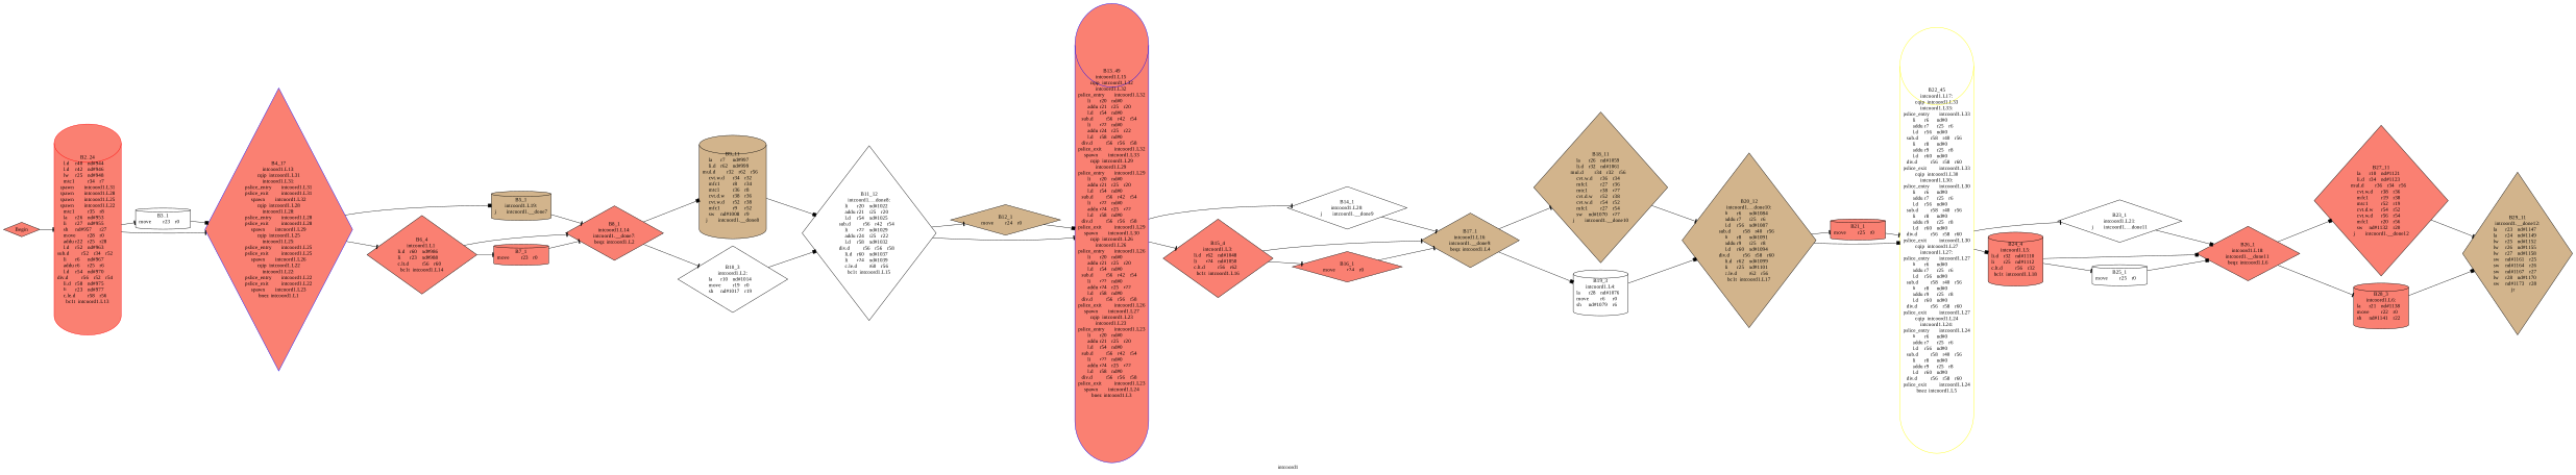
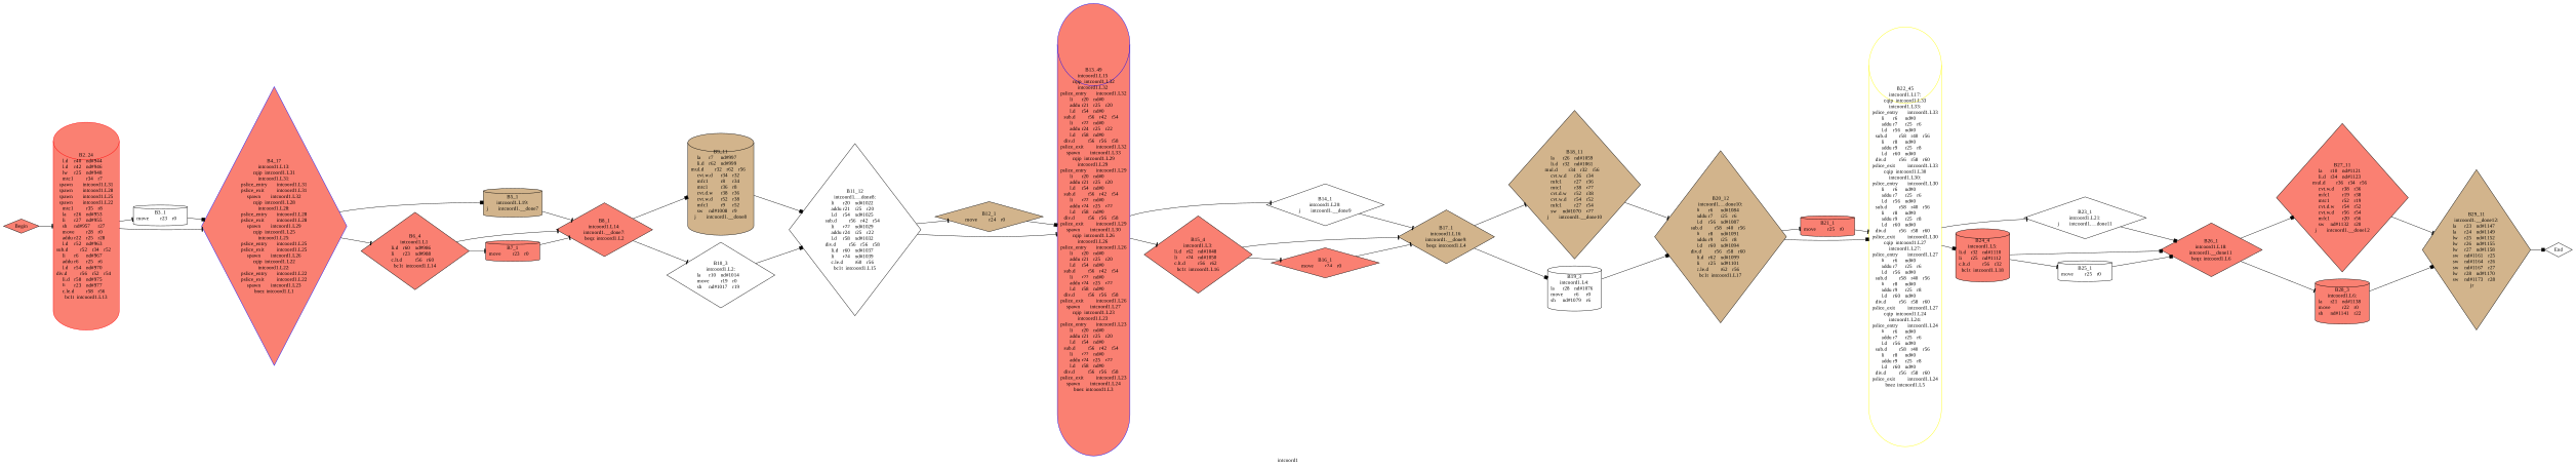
  digraph {
    color=purple
    label=intcoord1
    style=dashed
    rankdir=LR
    fontname="Liberation Serif"
    node [style=filled fillcolor=salmon shape=diamond fontname="Liberation Serif"]
    edge [arrowhead=tee fontname="Liberation Serif"]
    n1 [label=Begin]
    n2 [color=red label="B2_24\nl.d	r40	nd#944	\nl.d	r42	nd#946	\nlw	r25	nd#948	\nmtc1	r34	r7	\nspawn	intcoord1.L31\nspawn	intcoord1.L28\nspawn	intcoord1.L25\nspawn	intcoord1.L22\nmtc1	r35	r8	\nla	r26	nd#953	\nli	r27	nd#955	\nsh	nd#957	r27	\nmove	r28	r0	\naddu	r22	r25	r28	\nl.d	r52	nd#963	\nsub.d	r52	r34	r52	\nli	r6	nd#967	\naddu	r6	r25	r6	\nl.d	r54	nd#970	\ndiv.d	r56	r52	r54	\nli.d	r58	nd#975	\nli	r23	nd#977	\nc.le.d	r58	r56	\nbc1t	intcoord1.L13\n" shape=cylinder]
    n3 [label="B3_1\nmove	r23	r0	\n" fillcolor=white shape=cylinder]
    n4 [color=blue label="B4_17\nintcoord1.L13:\ncqip	intcoord1.L31\nintcoord1.L31:\npslice_entry	intcoord1.L31\npslice_exit	intcoord1.L31\nspawn	intcoord1.L32\ncqip	intcoord1.L28\nintcoord1.L28:\npslice_entry	intcoord1.L28\npslice_exit	intcoord1.L28\nspawn	intcoord1.L29\ncqip	intcoord1.L25\nintcoord1.L25:\npslice_entry	intcoord1.L25\npslice_exit	intcoord1.L25\nspawn	intcoord1.L26\ncqip	intcoord1.L22\nintcoord1.L22:\npslice_entry	intcoord1.L22\npslice_exit	intcoord1.L22\nspawn	intcoord1.L23\nbnez	intcoord1.L1\n"]
+   n5 [label=End fillcolor=white]
    n6 [label="B5_1\nintcoord1.L19:\nj	intcoord1.__done7\n" fillcolor=tan shape=cylinder]
    n7 [label="B6_4\nintcoord1.L1:\nli.d	r60	nd#986	\nli	r23	nd#988	\nc.lt.d	r56	r60	\nbc1t	intcoord1.L14\n"]
    n8 [label="B8_1\nintcoord1.L14:\nintcoord1.__done7:\nbeqz	intcoord1.L2\n"]
    n9 [label="B7_1\nmove	r23	r0	\n" shape=cylinder]
    n10 [label="B9_11\nla	r7	nd#997	\nli.d	r62	nd#999	\nmul.d	r32	r62	r56	\ncvt.w.d	r34	r32	\nmfc1	r8	r34	\nmtc1	r36	r8	\ncvt.d.w	r38	r36	\ncvt.w.d	r52	r38	\nmfc1	r9	r52	\nsw	nd#1008	r9	\nj	intcoord1.__done8\n" fillcolor=tan shape=cylinder]
    n11 [label="B10_3\nintcoord1.L2:\nla	r10	nd#1014	\nmove	r19	r0	\nsh	nd#1017	r19	\n" fillcolor=white]
    n12 [label="B11_12\nintcoord1.__done8:\nli	r20	nd#1022	\naddu	r21	r25	r20	\nl.d	r54	nd#1025	\nsub.d	r56	r42	r54	\nli	r22	nd#1029	\naddu	r24	r25	r22	\nl.d	r58	nd#1032	\ndiv.d	r56	r56	r58	\nli.d	r60	nd#1037	\nli	r24	nd#1039	\nc.le.d	r60	r56	\nbc1t	intcoord1.L15\n" fillcolor=white]
    n13 [label="B12_1\nmove	r24	r0	\n" fillcolor=tan]
    n14 [color=blue label="B13_49\nintcoord1.L15:\ncqip	intcoord1.L32\nintcoord1.L32:\npslice_entry	intcoord1.L32\nli	r20	nd#0	\naddu	r21	r25	r20	\nl.d	r54	nd#0	\nsub.d	r56	r42	r54	\nli	r22	nd#0	\naddu	r24	r25	r22	\nl.d	r58	nd#0	\ndiv.d	r56	r56	r58	\npslice_exit	intcoord1.L32\nspawn	intcoord1.L33\ncqip	intcoord1.L29\nintcoord1.L29:\npslice_entry	intcoord1.L29\nli	r20	nd#0	\naddu	r21	r25	r20	\nl.d	r54	nd#0	\nsub.d	r56	r42	r54	\nli	r22	nd#0	\naddu	r24	r25	r22	\nl.d	r58	nd#0	\ndiv.d	r56	r56	r58	\npslice_exit	intcoord1.L29\nspawn	intcoord1.L30\ncqip	intcoord1.L26\nintcoord1.L26:\npslice_entry	intcoord1.L26\nli	r20	nd#0	\naddu	r21	r25	r20	\nl.d	r54	nd#0	\nsub.d	r56	r42	r54	\nli	r22	nd#0	\naddu	r24	r25	r22	\nl.d	r58	nd#0	\ndiv.d	r56	r56	r58	\npslice_exit	intcoord1.L26\nspawn	intcoord1.L27\ncqip	intcoord1.L23\nintcoord1.L23:\npslice_entry	intcoord1.L23\nli	r20	nd#0	\naddu	r21	r25	r20	\nl.d	r54	nd#0	\nsub.d	r56	r42	r54	\nli	r22	nd#0	\naddu	r24	r25	r22	\nl.d	r58	nd#0	\ndiv.d	r56	r56	r58	\npslice_exit	intcoord1.L23\nspawn	intcoord1.L24\nbnez	intcoord1.L3\n" shape=cylinder]
    n15 [label="B14_1\nintcoord1.L20:\nj	intcoord1.__done9\n" fillcolor=white]
    n16 [label="B15_4\nintcoord1.L3:\nli.d	r62	nd#1048	\nli	r24	nd#1050	\nc.lt.d	r56	r62	\nbc1t	intcoord1.L16\n"]
    n17 [label="B17_1\nintcoord1.L16:\nintcoord1.__done9:\nbeqz	intcoord1.L4\n" fillcolor=tan]
    n18 [label="B16_1\nmove	r24	r0	\n"]
    n19 [label="B18_11\nla	r26	nd#1059	\nli.d	r32	nd#1061	\nmul.d	r34	r32	r56	\ncvt.w.d	r36	r34	\nmfc1	r27	r36	\nmtc1	r38	r27	\ncvt.d.w	r52	r38	\ncvt.w.d	r54	r52	\nmfc1	r27	r54	\nsw	nd#1070	r27	\nj	intcoord1.__done10\n" fillcolor=tan]
    n20 [label="B19_3\nintcoord1.L4:\nla	r28	nd#1076	\nmove	r6	r0	\nsh	nd#1079	r6	\n" fillcolor=white shape=cylinder]
    n21 [label="B20_12\nintcoord1.__done10:\nli	r6	nd#1084	\naddu	r7	r25	r6	\nl.d	r56	nd#1087	\nsub.d	r58	r40	r56	\nli	r8	nd#1091	\naddu	r9	r25	r8	\nl.d	r60	nd#1094	\ndiv.d	r56	r58	r60	\nli.d	r62	nd#1099	\nli	r25	nd#1101	\nc.le.d	r62	r56	\nbc1t	intcoord1.L17\n" fillcolor=tan]
    n22 [label="B21_1\nmove	r25	r0	\n" shape=cylinder]
    n23 [color=yellow label="B22_45\nintcoord1.L17:\ncqip	intcoord1.L33\nintcoord1.L33:\npslice_entry	intcoord1.L33\nli	r6	nd#0	\naddu	r7	r25	r6	\nl.d	r56	nd#0	\nsub.d	r58	r40	r56	\nli	r8	nd#0	\naddu	r9	r25	r8	\nl.d	r60	nd#0	\ndiv.d	r56	r58	r60	\npslice_exit	intcoord1.L33\ncqip	intcoord1.L30\nintcoord1.L30:\npslice_entry	intcoord1.L30\nli	r6	nd#0	\naddu	r7	r25	r6	\nl.d	r56	nd#0	\nsub.d	r58	r40	r56	\nli	r8	nd#0	\naddu	r9	r25	r8	\nl.d	r60	nd#0	\ndiv.d	r56	r58	r60	\npslice_exit	intcoord1.L30\ncqip	intcoord1.L27\nintcoord1.L27:\npslice_entry	intcoord1.L27\nli	r6	nd#0	\naddu	r7	r25	r6	\nl.d	r56	nd#0	\nsub.d	r58	r40	r56	\nli	r8	nd#0	\naddu	r9	r25	r8	\nl.d	r60	nd#0	\ndiv.d	r56	r58	r60	\npslice_exit	intcoord1.L27\ncqip	intcoord1.L24\nintcoord1.L24:\npslice_entry	intcoord1.L24\nli	r6	nd#0	\naddu	r7	r25	r6	\nl.d	r56	nd#0	\nsub.d	r58	r40	r56	\nli	r8	nd#0	\naddu	r9	r25	r8	\nl.d	r60	nd#0	\ndiv.d	r56	r58	r60	\npslice_exit	intcoord1.L24\nbnez	intcoord1.L5\n" shape=cylinder fillcolor=white]
    n24 [label="B23_1\nintcoord1.L21:\nj	intcoord1.__done11\n" fillcolor=white]
    n25 [label="B24_4\nintcoord1.L5:\nli.d	r32	nd#1110	\nli	r25	nd#1112	\nc.lt.d	r56	r32	\nbc1t	intcoord1.L18\n" shape=cylinder]
    n26 [label="B26_1\nintcoord1.L18:\nintcoord1.__done11:\nbeqz	intcoord1.L6\n"]
    n27 [label="B25_1\nmove	r25	r0	\n" fillcolor=white shape=cylinder]
    n28 [label="B27_11\nla	r10	nd#1121	\nli.d	r34	nd#1123	\nmul.d	r36	r34	r56	\ncvt.w.d	r38	r36	\nmfc1	r19	r38	\nmtc1	r52	r19	\ncvt.d.w	r54	r52	\ncvt.w.d	r56	r54	\nmfc1	r20	r56	\nsw	nd#1132	r20	\nj	intcoord1.__done12\n"]
    n29 [label="B28_3\nintcoord1.L6:\nla	r21	nd#1138	\nmove	r22	r0	\nsh	nd#1141	r22	\n" shape=cylinder]
    n30 [label="B29_11\nintcoord1.__done12:\nla	r23	nd#1147	\nla	r24	nd#1149	\nlw	r25	nd#1152	\nlw	r26	nd#1155	\nlw	r27	nd#1158	\nsw	nd#1161	r25	\nsw	nd#1164	r26	\nsw	nd#1167	r27	\nlw	r28	nd#1170	\nsw	nd#1173	r28	\njr	\n" fillcolor=tan]
    n1 -> n2
    n2 -> n3
    n2 -> n4
    n3 -> n4 [arrowhead=box]
    n4 -> n6 [arrowhead=box]
    n4 -> n7
    n6 -> n8
    n7 -> n8
    n7 -> n9
    n8 -> n10 [arrowhead=box]
    n8 -> n11
    n9 -> n8
    n10 -> n12 [arrowhead=box]
    n11 -> n12 [arrowhead=box]
    n12 -> n13
    n12 -> n14
    n13 -> n14 [arrowhead=box]
    n14 -> n15
    n14 -> n16
    n15 -> n17
    n16 -> n17
    n16 -> n18
    n17 -> n19
    n17 -> n20 [arrowhead=box]
    n18 -> n17
    n19 -> n21
    n20 -> n21 [arrowhead=box]
    n21 -> n22
    n21 -> n23 [arrowhead=box]
    n22 -> n23
    n23 -> n24
    n23 -> n25 [arrowhead=box]
    n24 -> n26 [arrowhead=box]
    n25 -> n26 [arrowhead=box]
    n25 -> n27
    n26 -> n28 [arrowhead=box]
    n26 -> n29
    n27 -> n26 [arrowhead=box]
    n28 -> n30
    n29 -> n30 [arrowhead=box]
+   n30 -> n5 [arrowhead=box]
  }
